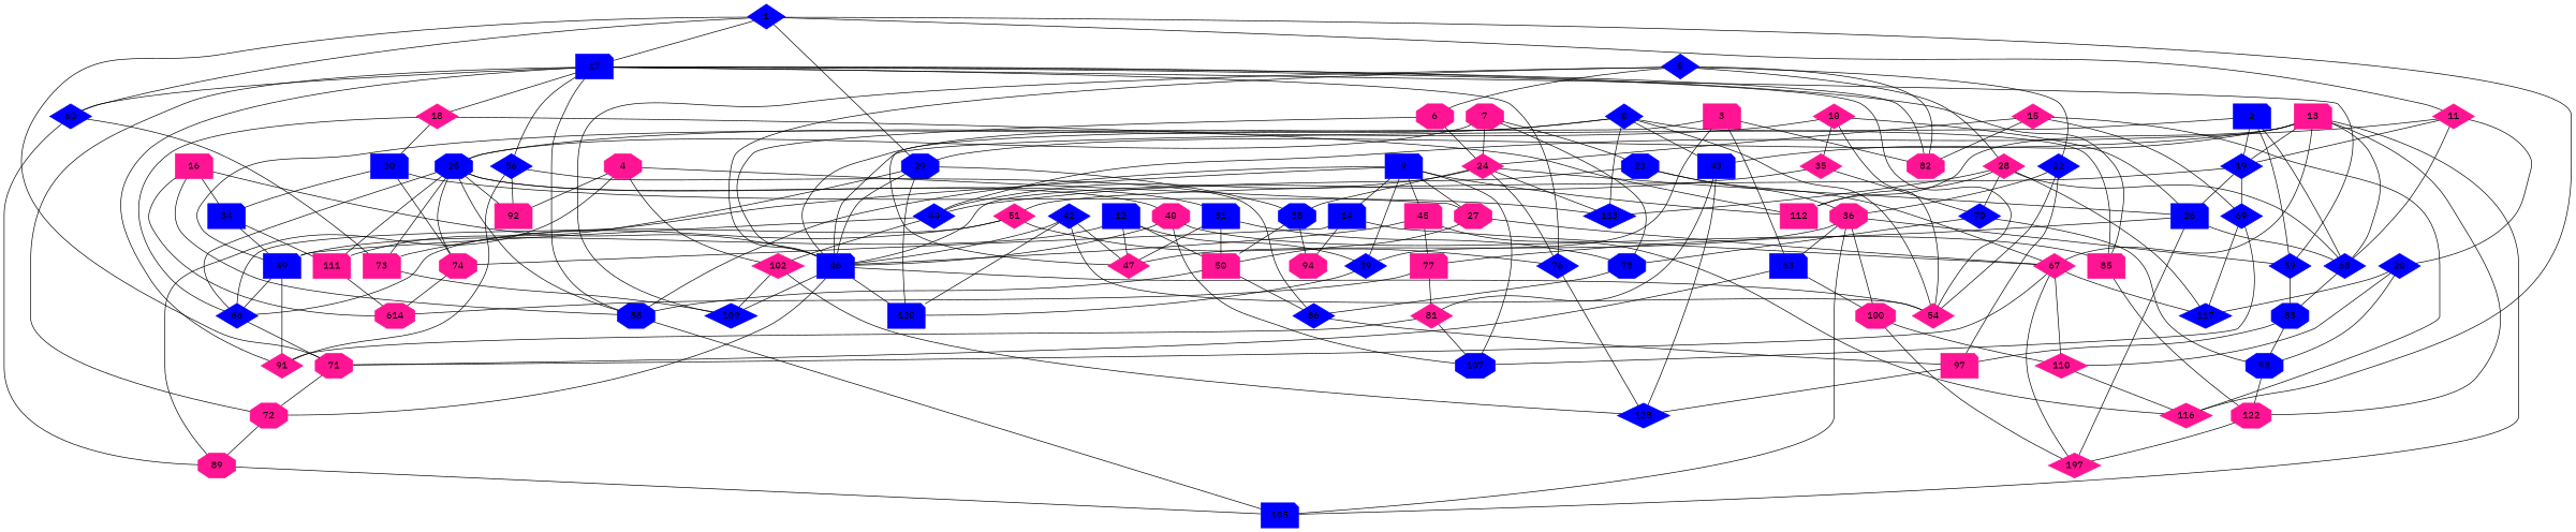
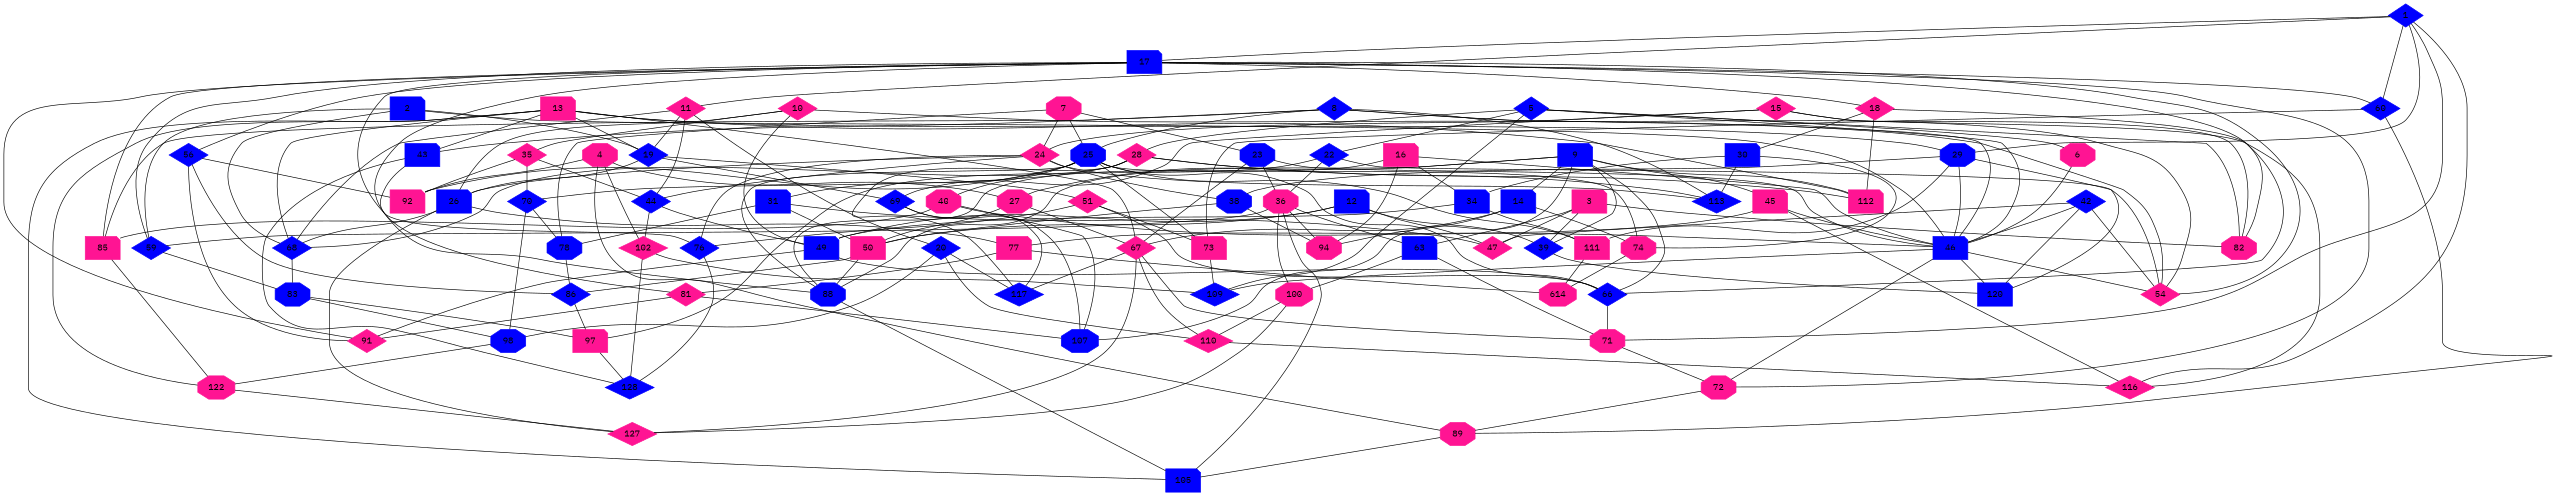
  graph {
    fontname="IBM Plex Mono"
    node [color=blue fontname="IBM Plex Mono" shape=diamond style=filled]
    edge [fontname="IBM Plex Mono"]
    1 [super="+123"]
    11 [color=deeppink super="+48"]
    17 [shape=note super="+53+58+32"]
    29 [shape=octagon super="+115"]
    60
    71 [color=deeppink shape=octagon super="+80"]
    116 [color=deeppink]
    19 [super="+41"]
    68 [super="+96"]
    20
    44 [super="+126"]
    59
    82 [color=deeppink shape=octagon]
    54 [color=deeppink super="+61"]
    85 [color=deeppink shape=note]
    88 [shape=octagon super="+119"]
    18 [color=deeppink]
    56
    72 [color=deeppink shape=octagon]
    76
    n21 [color=deeppink label=91]
    46 [shape=note super="+95+90+62"]
    38 [shape=octagon]
    111 [color=deeppink shape=note]
    120 [shape=note]
    89 [color=deeppink shape=octagon]
    73 [color=deeppink shape=note]
    26 [shape=note super="+118"]
    69
    51 [color=deeppink]
    2 [shape=note]
    109
    83 [shape=octagon]
    3 [color=deeppink shape=note]
    39
    47 [color=deeppink]
    63 [shape=note]
    100 [color=deeppink shape=octagon]
    4 [color=deeppink shape=octagon]
    27 [color=deeppink shape=octagon]
    92 [color=deeppink shape=note]
    102 [color=deeppink]
    50 [color=deeppink shape=note super="+84"]
    67 [color=deeppink super="+101+93"]
    105 [shape=note]
    128
    5 [super="+121"]
    6 [color=deeppink shape=octagon]
    22
    28 [color=deeppink super="+65"]
    24 [color=deeppink super="+106+87"]
    36 [color=deeppink shape=octagon super="+52+55"]
    97 [color=deeppink shape=note]
    113
    112 [color=deeppink shape=note]
    117
    70
    7 [color=deeppink shape=octagon]
    23 [shape=octagon]
    25 [shape=octagon super="+33"]
    78 [shape=octagon]
    66 [super="+75"]
    74 [color=deeppink shape=octagon]
    31 [shape=note]
    40 [color=deeppink shape=octagon]
    86
    8 [super="+108"]
    43 [shape=note]
    81 [color=deeppink]
    122 [color=deeppink shape=octagon]
    9 [shape=note super="+21+124"]
    14 [shape=note]
    45 [color=deeppink shape=note]
    107 [shape=octagon]
    94 [color=deeppink shape=octagon]
    77 [color=deeppink shape=note]
-   127 [color=deeppink label=197]
+   127 [color=deeppink]
    10 [color=deeppink]
    35 [color=deeppink]
    49 [shape=note super="+91"]
    98 [shape=octagon]
    110 [color=deeppink]
    12 [shape=note]
    13 [color=deeppink shape=note super="+64"]
    n85 [color=deeppink label=614 shape=octagon]
    15 [color=deeppink]
    16 [color=deeppink shape=note]
    34 [shape=note]
    30 [shape=note]
    42
    1 -- 11
    1 -- 17
    1 -- 29
    1 -- 60
    1 -- 71
    1 -- 116
    11 -- 19
    11 -- 68
    11 -- 20
    11 -- 44 [weight=2]
    17 -- 60
    17 -- 59
    17 -- 82
    17 -- 54
    17 -- 85
    17 -- 88
    17 -- 18
    17 -- 56
    17 -- 72
    17 -- 76
    17 -- n21
    29 -- 46
    29 -- 38
    29 -- 111
    29 -- 120
    60 -- 89
    60 -- 73
    71 -- 72
    19 -- 26
    19 -- 69
    19 -- 51
    68 -- 83
    20 -- 117
    20 -- 98
    20 -- 110
    44 -- 102
    44 -- 49
    59 -- 83
    85 -- 122
    88 -- 105
    18 -- 112
    18 -- 66
    18 -- 30
    56 -- n21
    56 -- 92
    56 -- 86
    72 -- 89
    76 -- 128
    46 -- 54
    46 -- 72
    46 -- 120
    46 -- 109
    38 -- 50
    38 -- 94
    111 -- n85
    89 -- 105
    73 -- 109
    26 -- 68
    26 -- 77
    26 -- 127
    69 -- 117
    69 -- 107
    51 -- 76
    51 -- 73
    51 -- 66
    2 -- 19
    2 -- 68
    2 -- 59
    2 -- 46
    83 -- 97
    83 -- 98
    3 -- 82
    3 -- 39
    3 -- 47
    3 -- 63
    39 -- 120
    63 -- 71
    63 -- 100
    100 -- 127
    100 -- 110
    4 -- 89
    4 -- 27
    4 -- 92
    4 -- 102
    27 -- 50
    27 -- 67
    102 -- 109
    102 -- 128
    50 -- 88
    50 -- 86
    67 -- 71
    67 -- 117
    67 -- 127
    67 -- 110
    5 -- 82
    5 -- 46
    5 -- 109
    5 -- 6
    5 -- 22
    5 -- 28
    6 -- 46
-   6 -- 24
    22 -- 54
    22 -- 36
    22 -- 97
    28 -- 68
    28 -- 113
    28 -- 112
    28 -- 117
    28 -- 70
    24 -- 44
    24 -- 76
    24 -- 38
    24 -- 26
    24 -- 113
    36 -- 59
    36 -- 63
    36 -- 100
    36 -- 105
-   36 -- 47 [weight=2]
+   36 -- 94 [weight=2]
    97 -- 128
    70 -- 78
    70 -- 98
    7 -- 24
    7 -- 23
    7 -- 25
    7 -- 78
    23 -- 46
    23 -- 67
    23 -- 36
    25 -- 88
    25 -- 111
    25 -- 73
    25 -- 92
    25 -- 66
    25 -- 74
    25 -- 31
    25 -- 40
    78 -- 86
    66 -- 71
    74 -- n85
    31 -- 47
    31 -- 50
    31 -- 78
    40 -- 85
    40 -- 46
    40 -- 107
    86 -- 97
    8 -- 54
    8 -- 85
    8 -- 46
    8 -- 113
    8 -- 25
    8 -- 43
    43 -- 128
    43 -- 81
    81 -- n21
    81 -- 107
    122 -- 127
    9 -- 88
    9 -- 39
    9 -- 27
    9 -- 112
    9 -- 66
    9 -- 14
    9 -- 45
    9 -- 107
    14 -- 67
    14 -- 74
    14 -- 94
    45 -- 116
    45 -- 46
    45 -- 77
    77 -- 81
    77 -- n85
    10 -- 54
    10 -- 26
    10 -- 35
    10 -- 49
    35 -- 44
+   35 -- 92
    35 -- 70
    49 -- n21
    49 -- 66
    98 -- 122
    110 -- 116
    12 -- 39
    12 -- 47
    12 -- 50
    12 -- 49
    13 -- 29
    13 -- 19
    13 -- 68
    13 -- 67
    13 -- 105
    13 -- 112
    13 -- 43
    13 -- 122
    15 -- 116
    15 -- 82
    15 -- 69
    15 -- 24
    16 -- 88
    16 -- 46
-   16 -- n85
+   16 -- 94
    16 -- 34
    34 -- 111
    34 -- 49
    30 -- 113
    30 -- 74
    30 -- 34
    42 -- 54
    42 -- 46
    42 -- 120
    42 -- 47
  }
